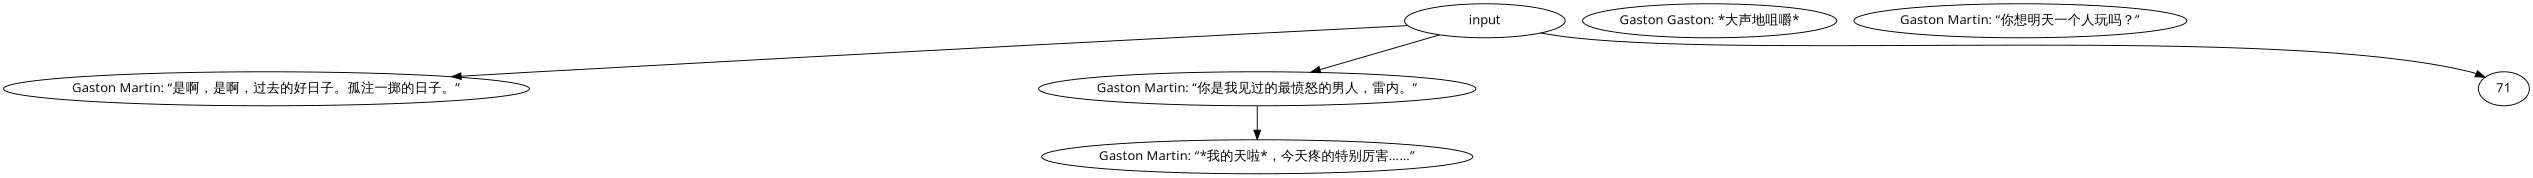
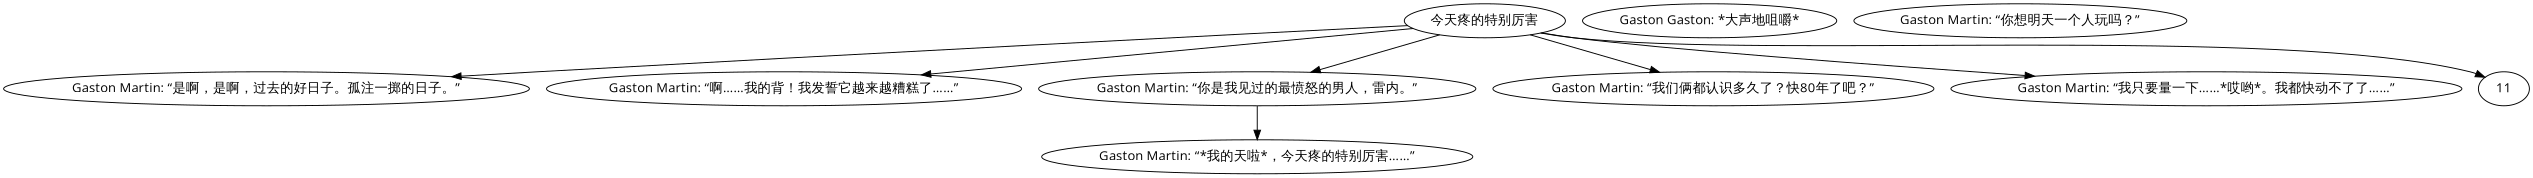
  digraph {
    fontname="Open Sans"
    node [fontname="Open Sans"]
    edge [fontname="Open Sans"]
-   n1 [label=input]
+   n1 [label="今天疼的特别厉害"]
    n2 [label="Gaston Martin: “是啊，是啊，过去的好日子。孤注一掷的日子。”"]
+   n3 [label="Gaston Martin: “啊……我的背！我发誓它越来越糟糕了……”"]
    n4 [label="Gaston Martin: “你是我见过的最愤怒的男人，雷内。”"]
-   11 [label=71]
+   n5 [label="Gaston Martin: “我们俩都认识多久了？快80年了吧？”"]
+   n6 [label="Gaston Martin: “我只要量一下……*哎哟*。我都快动不了了……”"]
+   11
    n8 [label="Gaston Martin: “*我的天啦*，今天疼的特别厉害……”"]
    n9 [label="Gaston Gaston: *大声地咀嚼*"]
    n10 [label="Gaston Martin: “你想明天一个人玩吗？”"]
    n1 -> n2
+   n1 -> n3
    n1 -> n4
+   n1 -> n5
+   n1 -> n6
    n1 -> 11
    n4 -> n8
  }
